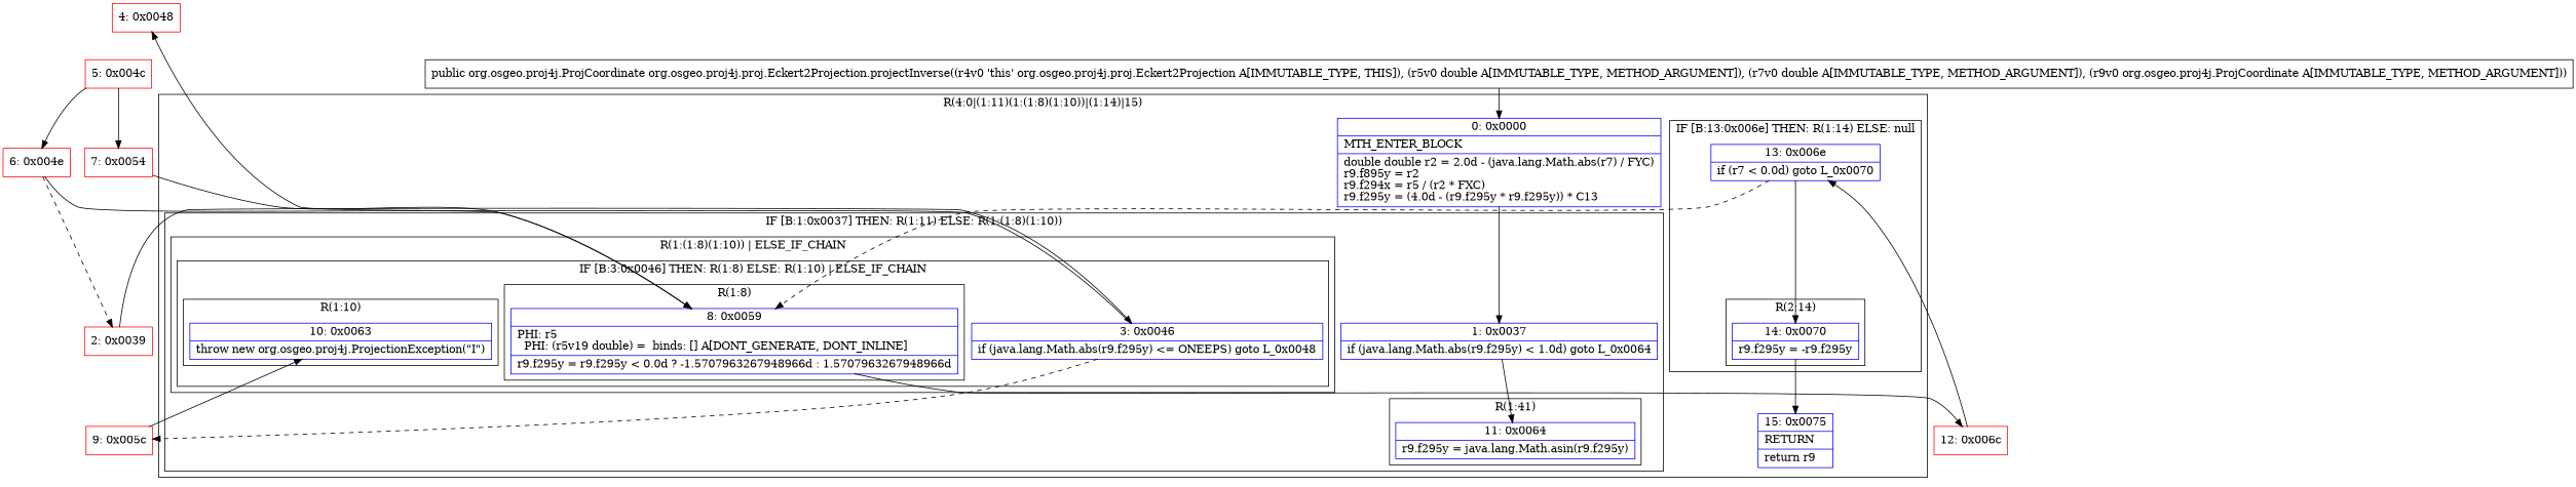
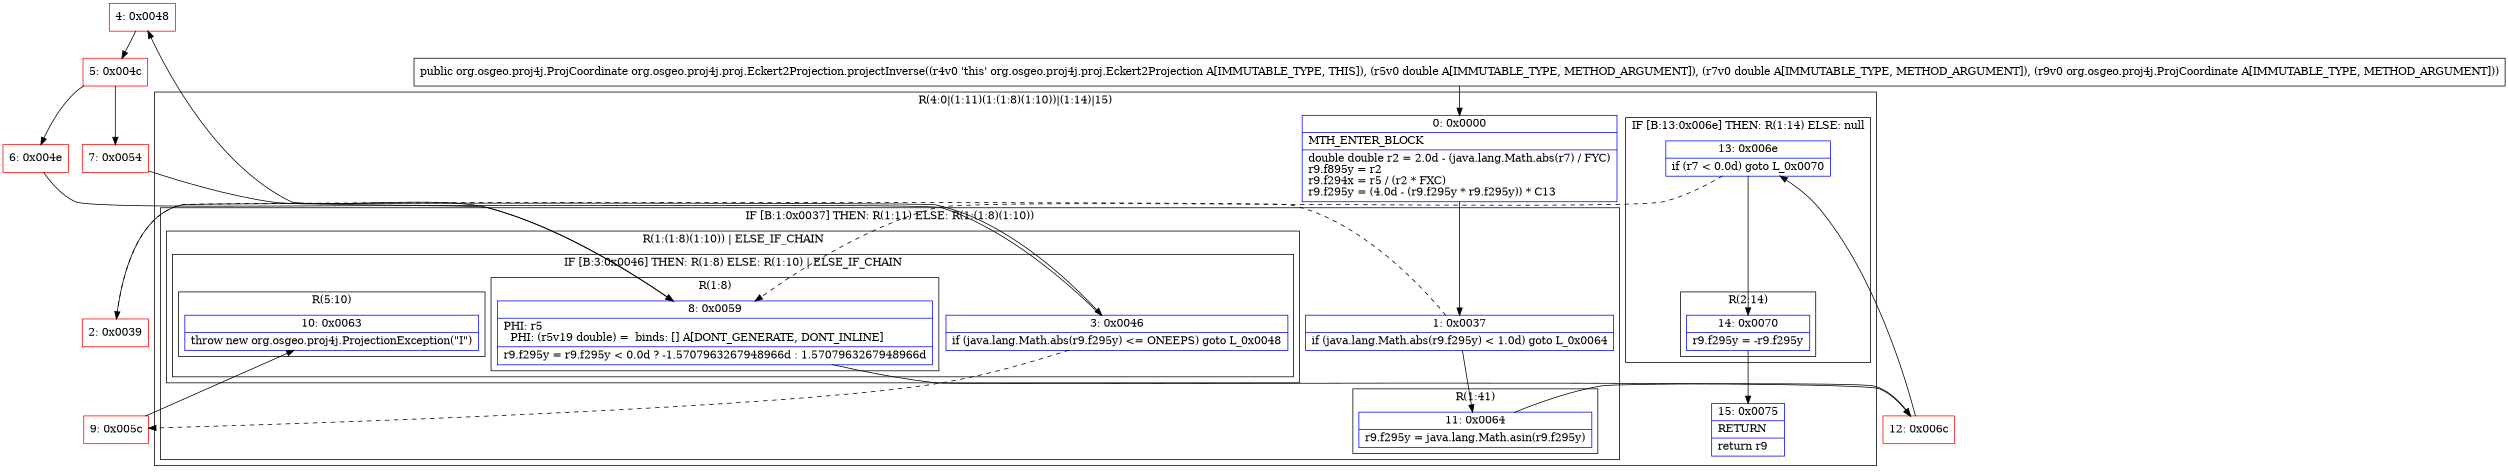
  digraph {
    node [color=blue shape=record]
    n1 [label="{11\:\ 0x0064|r9.f295y = java.lang.Math.asin(r9.f295y)\l}"]
    n2 [label="{8\:\ 0x0059|PHI: r5 \l  PHI: (r5v19 double) =  binds: [] A[DONT_GENERATE, DONT_INLINE]\l|r9.f295y = r9.f295y \< 0.0d ? \-1.5707963267948966d : 1.5707963267948966d\l}"]
    n3 [label="{10\:\ 0x0063|throw new org.osgeo.proj4j.ProjectionException(\"I\")\l}"]
    n4 [label="{3\:\ 0x0046|if (java.lang.Math.abs(r9.f295y) \<= ONEEPS) goto L_0x0048\l}"]
    n5 [label="{1\:\ 0x0037|if (java.lang.Math.abs(r9.f295y) \< 1.0d) goto L_0x0064\l}"]
    n6 [label="{14\:\ 0x0070|r9.f295y = \-r9.f295y\l}"]
    n7 [label="{13\:\ 0x006e|if (r7 \< 0.0d) goto L_0x0070\l}"]
    n8 [label="{0\:\ 0x0000|MTH_ENTER_BLOCK\l|double double r2 = 2.0d \- (java.lang.Math.abs(r7) \/ FYC)\lr9.f895y = r2\lr9.f294x = r5 \/ (r2 * FXC)\lr9.f295y = (4.0d \- (r9.f295y * r9.f295y)) * C13\l}"]
    n9 [label="{15\:\ 0x0075|RETURN\l|return r9\l}"]
    n10 [color=red label="{12\:\ 0x006c}"]
    n11 [color=red label="{4\:\ 0x0048}"]
    n12 [color=red label="{9\:\ 0x005c}"]
    n13 [color=red label="{2\:\ 0x0039}"]
    n14 [color=red label="{5\:\ 0x004c}"]
    n15 [color=red label="{6\:\ 0x004e}"]
    n16 [color=red label="{7\:\ 0x0054}"]
    n17 [label="{public org.osgeo.proj4j.ProjCoordinate org.osgeo.proj4j.proj.Eckert2Projection.projectInverse((r4v0 'this' org.osgeo.proj4j.proj.Eckert2Projection A[IMMUTABLE_TYPE, THIS]), (r5v0 double A[IMMUTABLE_TYPE, METHOD_ARGUMENT]), (r7v0 double A[IMMUTABLE_TYPE, METHOD_ARGUMENT]), (r9v0 org.osgeo.proj4j.ProjCoordinate A[IMMUTABLE_TYPE, METHOD_ARGUMENT])) }" color=""]
    subgraph cluster_1 {
      label="R(4:0|(1:11)(1:(1:8)(1:10))|(1:14)|15)"
      n8
      n9
      subgraph cluster_2 {
        label="IF [B:1:0x0037] THEN: R(1:11) ELSE: R(1:(1:8)(1:10))"
        n5
        subgraph cluster_3 {
          label="R(1:41)"
          n1
        }
        subgraph cluster_4 {
          label="R(1:(1:8)(1:10)) | ELSE_IF_CHAIN\l"
          subgraph cluster_5 {
            label="IF [B:3:0x0046] THEN: R(1:8) ELSE: R(1:10) | ELSE_IF_CHAIN\l"
            n4
            subgraph cluster_6 {
              label="R(1:8)"
              n2
            }
            subgraph cluster_7 {
-             label="R(1:10)"
+             label="R(5:10)"
              n3
            }
          }
        }
      }
      subgraph cluster_8 {
        label="IF [B:13:0x006e] THEN: R(1:14) ELSE: null"
        n7
        subgraph cluster_9 {
          label="R(2:14)"
          n6
        }
      }
    }
+   n1 -> n10
    n2 -> n10
    n4 -> n11
    n4 -> n12 [style=dashed]
    n5 -> n1
-   n15 -> n13 [style=dashed]
+   n5 -> n13 [style=dashed]
    n6 -> n9
    n7 -> n2 [style=dashed]
    n7 -> n6
    n8 -> n5
    n10 -> n7
+   n11 -> n14
    n12 -> n3
    n13 -> n4
    n14 -> n15
    n14 -> n16
    n15 -> n2
    n16 -> n2
    n17 -> n8
  }
